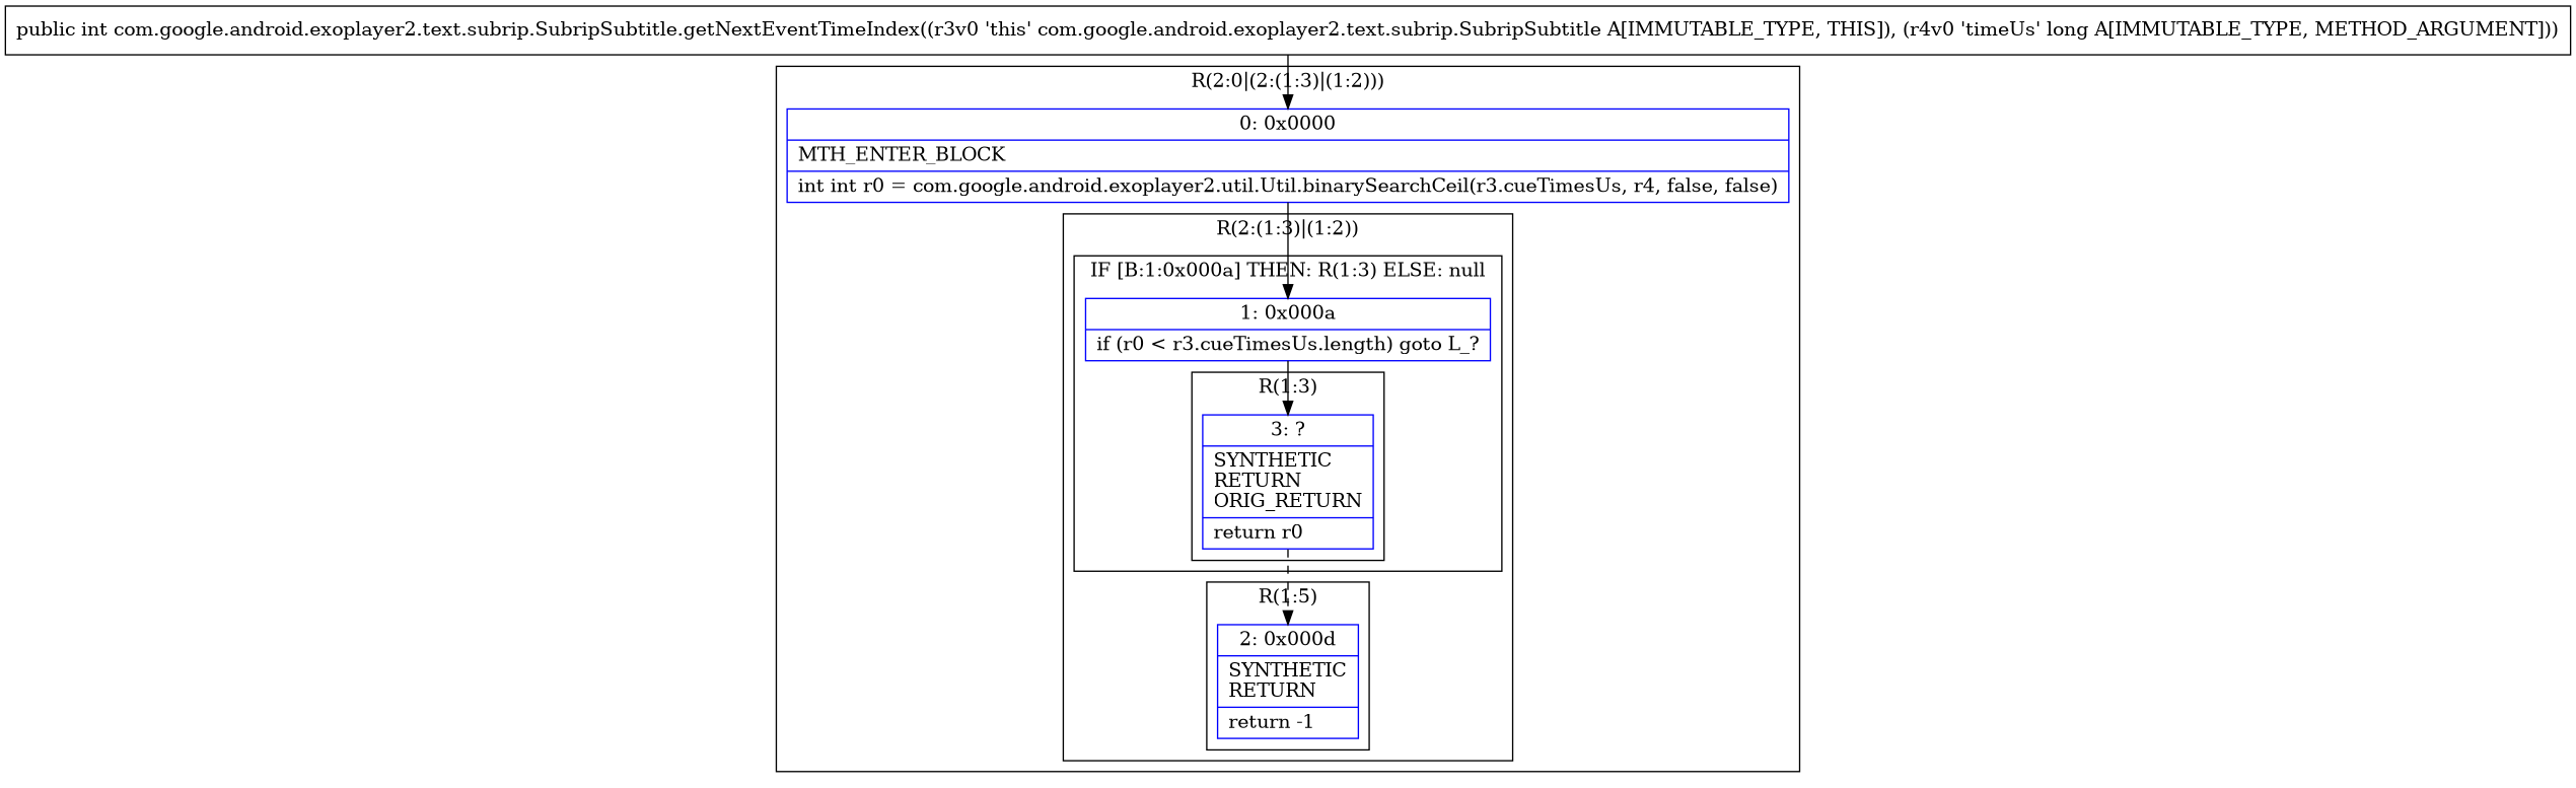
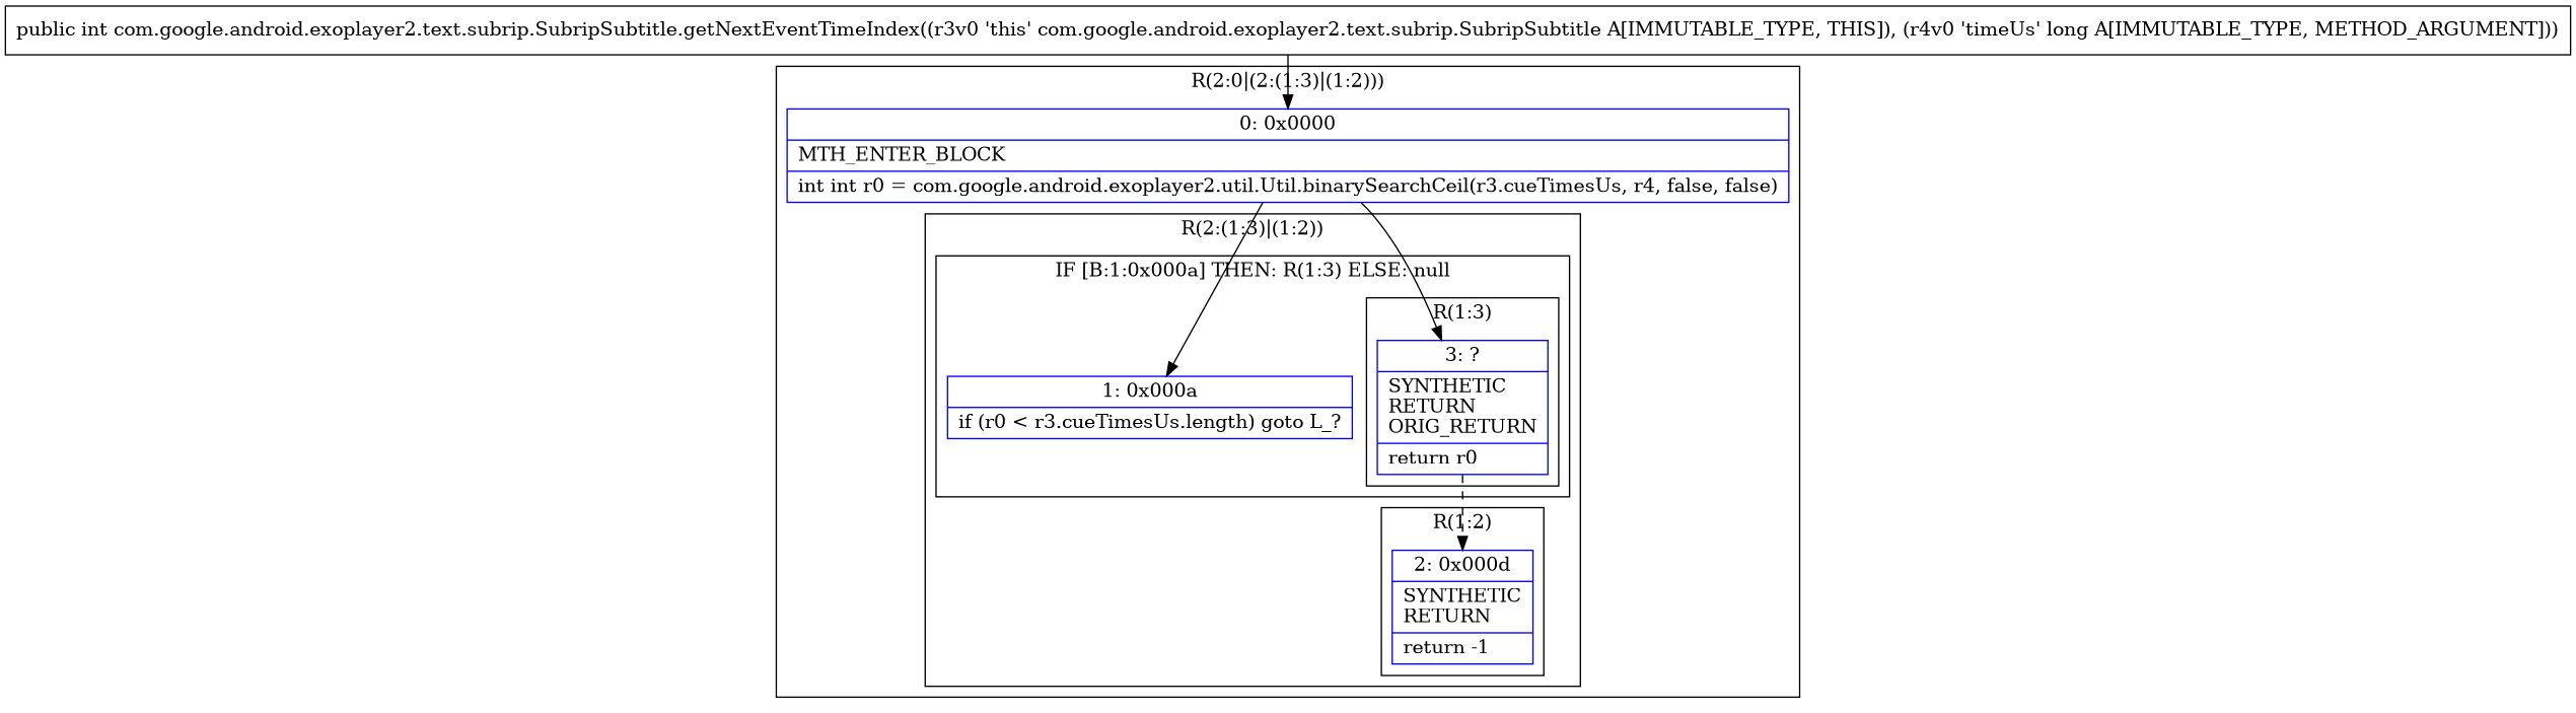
  digraph {
    node [color=blue shape=record]
    n1 [label="{3\:\ ?|SYNTHETIC\lRETURN\lORIG_RETURN\l|return r0\l}"]
    n2 [label="{1\:\ 0x000a|if (r0 \< r3.cueTimesUs.length) goto L_?\l}"]
    n3 [label="{2\:\ 0x000d|SYNTHETIC\lRETURN\l|return \-1\l}"]
    n4 [label="{0\:\ 0x0000|MTH_ENTER_BLOCK\l|int int r0 = com.google.android.exoplayer2.util.Util.binarySearchCeil(r3.cueTimesUs, r4, false, false)\l}"]
    n5 [label="{public int com.google.android.exoplayer2.text.subrip.SubripSubtitle.getNextEventTimeIndex((r3v0 'this' com.google.android.exoplayer2.text.subrip.SubripSubtitle A[IMMUTABLE_TYPE, THIS]), (r4v0 'timeUs' long A[IMMUTABLE_TYPE, METHOD_ARGUMENT])) }" color=""]
    subgraph cluster_1 {
      label="R(2:0|(2:(1:3)|(1:2)))"
      n4
      subgraph cluster_2 {
        label="R(2:(1:3)|(1:2))"
        subgraph cluster_3 {
          label="IF [B:1:0x000a] THEN: R(1:3) ELSE: null"
          n2
          subgraph cluster_4 {
            label="R(1:3)"
            n1
          }
        }
        subgraph cluster_5 {
-         label="R(1:5)"
+         label="R(1:2)"
          n3
        }
      }
    }
    n1 -> n3 [style=dashed]
-   n2 -> n1
+   n4 -> n1
    n4 -> n2
    n5 -> n4
  }
